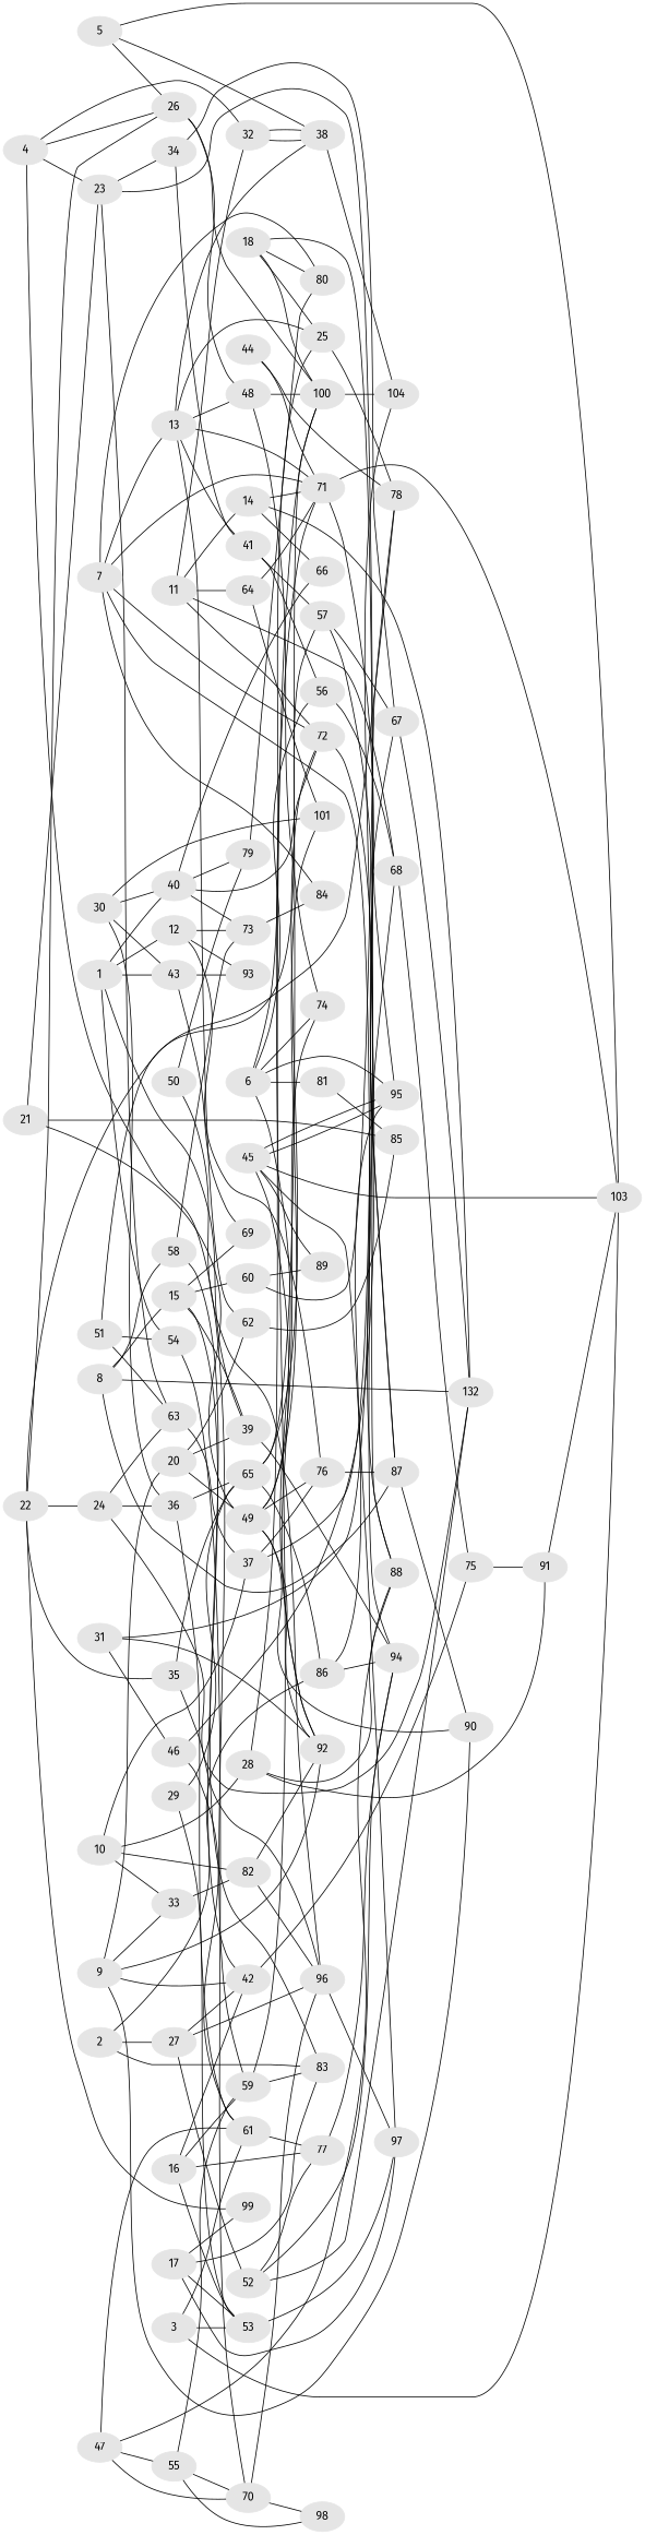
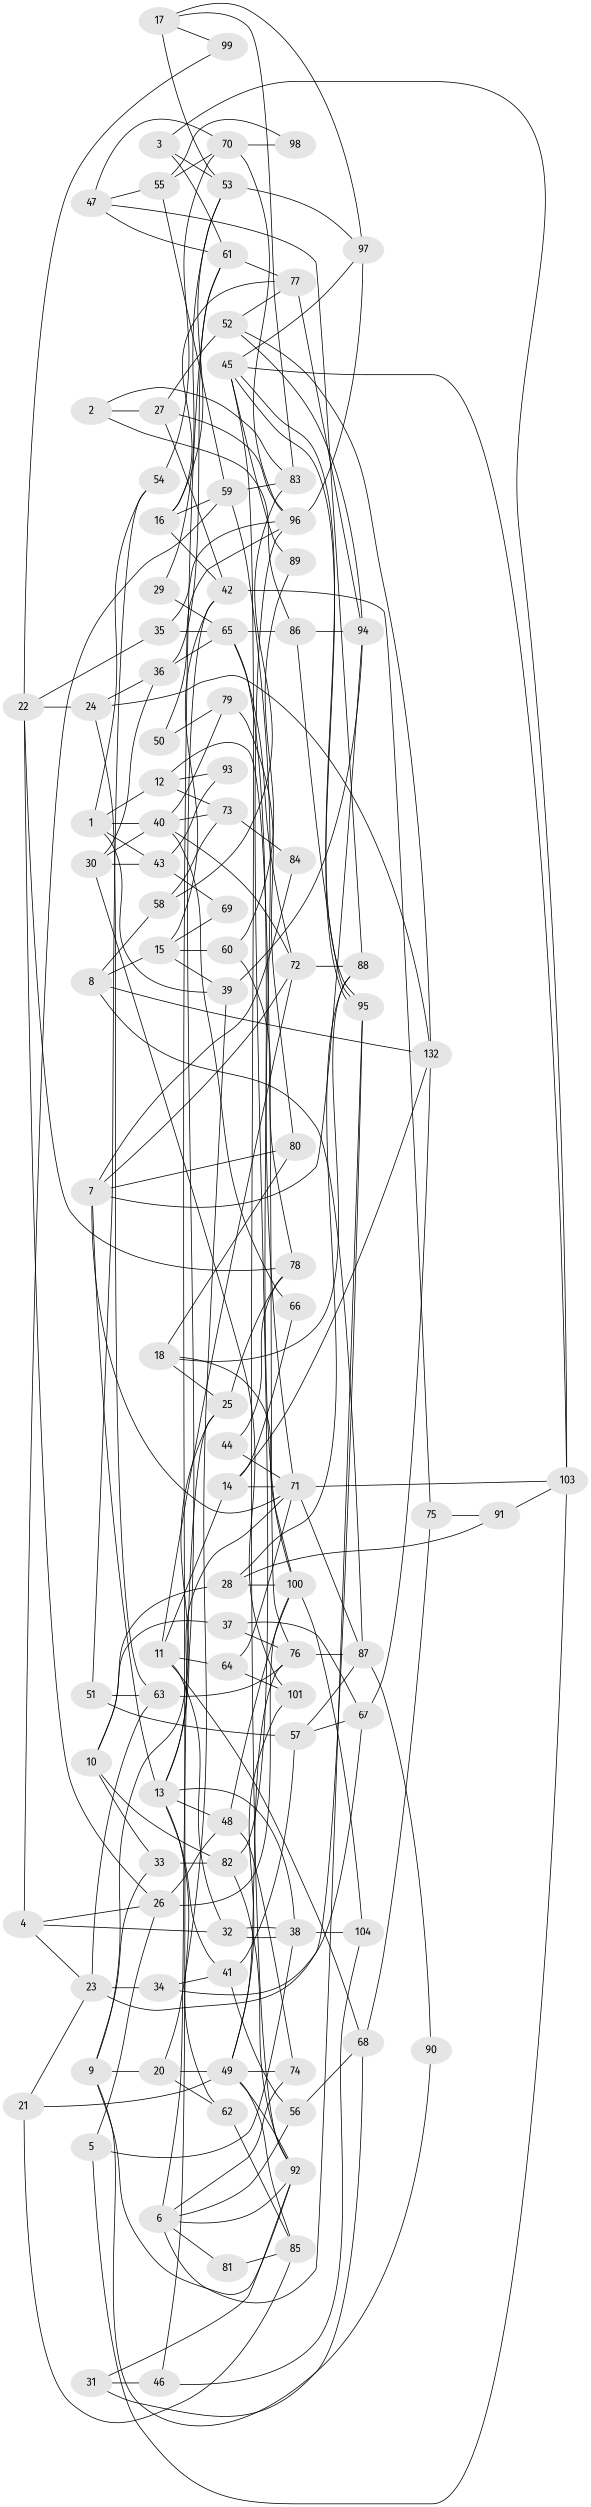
  graph {
    fontname="Fira Sans"
    rankdir=LR
    node [color=gray90 fontname="Fira Sans" style=filled]
    edge [fontname="Fira Sans"]
    1
    12
    39
    40
    43
    54
    73
    76
    93
    94
    72
    66
    79
    69
    70
    2
    27
    83
    86
    42
    52
    96
    95
    3
    53
    61
    103
    97
    77
    4
    23
    26
    32
    59
    63
    34
    48
    100
    38
    71
    5
    104
    6
    25
    56
    74
    81
    92
    78
    68
    85
    7
    13
    80
    84
    41
    62
    87
    88
    8
    15
    58
    n63 [label=132]
    60
    90
    9
    20
    33
    49
    82
    75
    10
    28
    37
    91
    67
    11
    14
    64
    101
    57
    89
    16
    17
    99
    18
    35
    65
    21
    22
    24
    36
    29
    30
    31
    46
    44
    45
    47
    55
    98
    50
    51
    1 -- 12
    1 -- 39
    1 -- 40
    1 -- 43
    1 -- 54
    12 -- 73
    12 -- 76
    12 -- 93
    39 -- 94
    40 -- 73
    40 -- 72
    40 -- 66
    40 -- 79
    43 -- 93
    43 -- 69
    54 -- 70
    73 -- 84
    76 -- 87
    72 -- 88
    79 -- 80
    70 -- 96
    70 -- 98
    2 -- 27
    2 -- 83
    2 -- 86
    27 -- 42
    27 -- 52
    27 -- 96
    86 -- 94
    86 -- 95
    42 -- 75
    52 -- 94
    52 -- 77
    52 -- n63
    96 -- 97
    3 -- 53
    3 -- 61
    3 -- 103
    53 -- 97
    61 -- 77
    77 -- 94
    4 -- 23
    4 -- 26
    4 -- 32
    4 -- 59
    23 -- 95
    23 -- 63
    23 -- 34
    26 -- 48
    26 -- 100
    32 -- 38
    32 -- 38
    59 -- 83
    59 -- 71
-   63 -- 37
+   63 -- 76
    34 -- 41
    34 -- 67
    48 -- 100
    48 -- 74
    100 -- 104
    38 -- 104
    71 -- 103
    71 -- 87
    5 -- 103
    5 -- 26
    5 -- 38
    6 -- 95
    6 -- 25
    6 -- 56
    6 -- 74
    6 -- 81
    6 -- 92
    25 -- 78
    56 -- 68
    81 -- 85
    68 -- 75
    7 -- 94
    7 -- 72
    7 -- 71
    7 -- 13
    7 -- 80
    7 -- 84
    13 -- 48
    13 -- 38
    13 -- 71
    13 -- 25
    13 -- 41
    13 -- 62
    41 -- 56
    41 -- 57
    62 -- 85
    87 -- 90
    8 -- 87
    8 -- 15
    8 -- 58
    8 -- n63
    15 -- 39
    15 -- 69
    15 -- 42
    15 -- 60
    58 -- 73
    58 -- 83
    60 -- 78
    60 -- 89
    9 -- 42
    9 -- 92
    9 -- 90
    9 -- 20
    9 -- 33
    20 -- 39
    20 -- 62
    20 -- 49
    33 -- 82
    49 -- 76
    49 -- 74
    49 -- 92
-   49 -- 90
+   49 -- 85
    49 -- 101
    82 -- 96
    82 -- 92
    75 -- 91
    10 -- 33
    10 -- 82
    10 -- 28
    10 -- 37
    28 -- 100
    28 -- 88
    28 -- 91
    37 -- 76
    37 -- 67
    91 -- 103
    67 -- n63
    11 -- 72
    11 -- 32
    11 -- 68
    11 -- 14
    11 -- 64
    14 -- 66
    14 -- 71
    14 -- n63
    64 -- 71
    64 -- 101
    57 -- 87
    57 -- 67
    16 -- 42
    16 -- 53
    16 -- 77
    16 -- 59
    17 -- 83
    17 -- 53
    17 -- 97
    17 -- 99
    18 -- 100
    18 -- 25
    18 -- 80
    18 -- 88
    35 -- 96
    35 -- 65
    65 -- 72
    65 -- 86
    65 -- 100
    21 -- 23
    21 -- 85
    21 -- 49
    22 -- 26
    22 -- 78
    22 -- 99
    22 -- 35
    22 -- 24
    24 -- 63
    24 -- n63
    24 -- 36
    36 -- 61
    36 -- 65
    29 -- 53
    29 -- 65
    30 -- 40
    30 -- 43
    30 -- 101
    30 -- 36
    31 -- 92
    31 -- 68
    31 -- 46
    46 -- 61
    46 -- 104
    44 -- 71
    44 -- 78
    45 -- 95
    45 -- 95
    45 -- 103
    45 -- 97
    45 -- 92
    45 -- 89
    47 -- 70
    47 -- 61
    47 -- 88
    47 -- 55
    55 -- 70
    55 -- 59
    55 -- 98
    50 -- 79
    50 -- 96
    51 -- 54
    51 -- 63
    51 -- 57
  }
